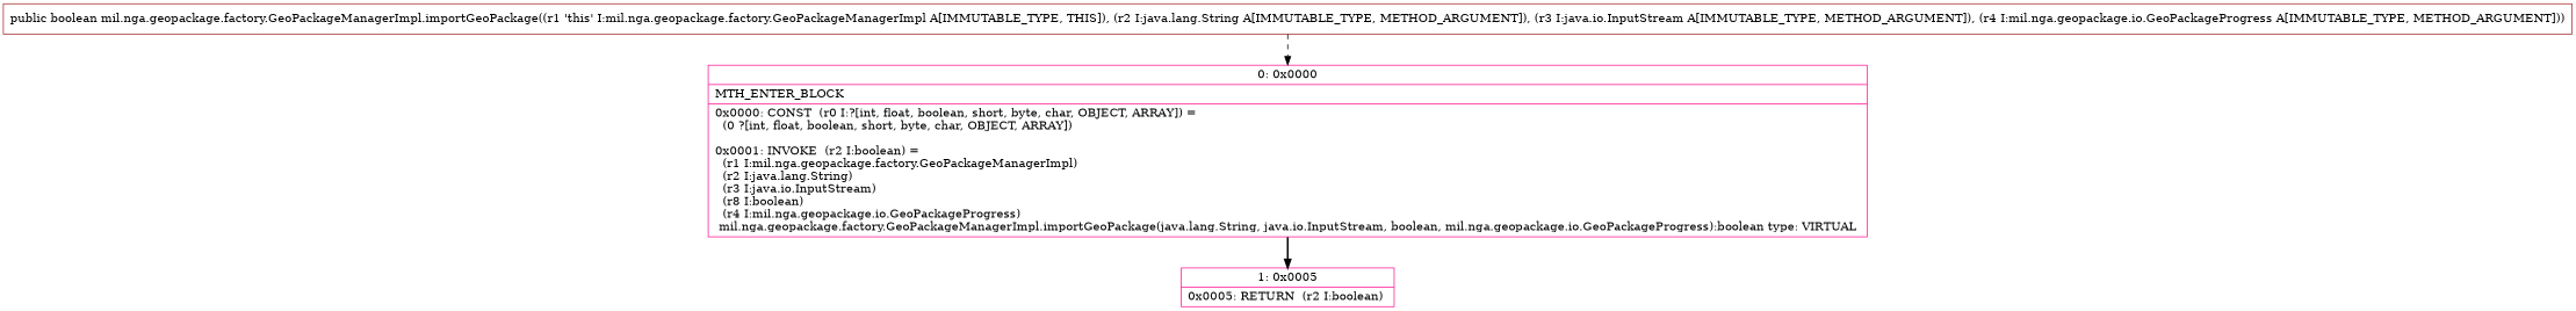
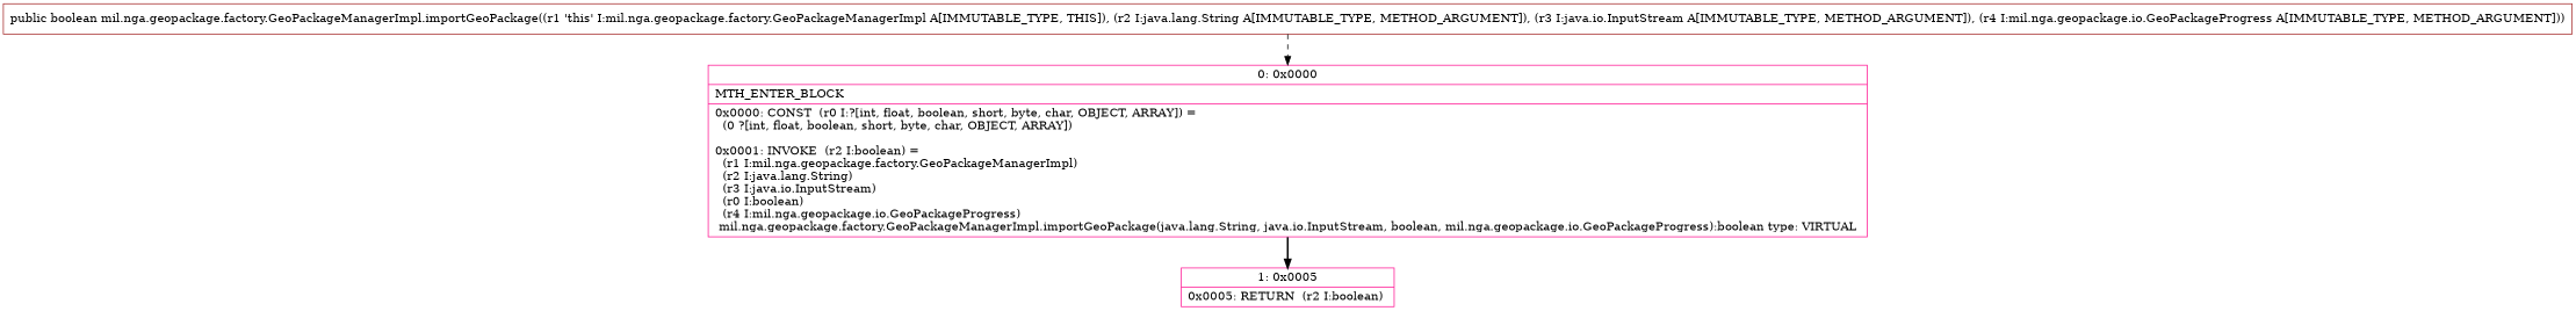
  digraph {
    node [shape=record color=deeppink]
-   n1 [label="{0\:\ 0x0000|MTH_ENTER_BLOCK\l|0x0000: CONST  (r0 I:?[int, float, boolean, short, byte, char, OBJECT, ARRAY]) = \l  (0 ?[int, float, boolean, short, byte, char, OBJECT, ARRAY])\l \l0x0001: INVOKE  (r2 I:boolean) = \l  (r1 I:mil.nga.geopackage.factory.GeoPackageManagerImpl)\l  (r2 I:java.lang.String)\l  (r3 I:java.io.InputStream)\l  (r8 I:boolean)\l  (r4 I:mil.nga.geopackage.io.GeoPackageProgress)\l mil.nga.geopackage.factory.GeoPackageManagerImpl.importGeoPackage(java.lang.String, java.io.InputStream, boolean, mil.nga.geopackage.io.GeoPackageProgress):boolean type: VIRTUAL \l}"]
+   n1 [label="{0\:\ 0x0000|MTH_ENTER_BLOCK\l|0x0000: CONST  (r0 I:?[int, float, boolean, short, byte, char, OBJECT, ARRAY]) = \l  (0 ?[int, float, boolean, short, byte, char, OBJECT, ARRAY])\l \l0x0001: INVOKE  (r2 I:boolean) = \l  (r1 I:mil.nga.geopackage.factory.GeoPackageManagerImpl)\l  (r2 I:java.lang.String)\l  (r3 I:java.io.InputStream)\l  (r0 I:boolean)\l  (r4 I:mil.nga.geopackage.io.GeoPackageProgress)\l mil.nga.geopackage.factory.GeoPackageManagerImpl.importGeoPackage(java.lang.String, java.io.InputStream, boolean, mil.nga.geopackage.io.GeoPackageProgress):boolean type: VIRTUAL \l}"]
    n2 [label="{1\:\ 0x0005|0x0005: RETURN  (r2 I:boolean) \l}"]
    n3 [label="{public boolean mil.nga.geopackage.factory.GeoPackageManagerImpl.importGeoPackage((r1 'this' I:mil.nga.geopackage.factory.GeoPackageManagerImpl A[IMMUTABLE_TYPE, THIS]), (r2 I:java.lang.String A[IMMUTABLE_TYPE, METHOD_ARGUMENT]), (r3 I:java.io.InputStream A[IMMUTABLE_TYPE, METHOD_ARGUMENT]), (r4 I:mil.nga.geopackage.io.GeoPackageProgress A[IMMUTABLE_TYPE, METHOD_ARGUMENT])) }" color=brown]
    n1 -> n2 [style=bold]
    n3 -> n1 [style=dashed]
  }
